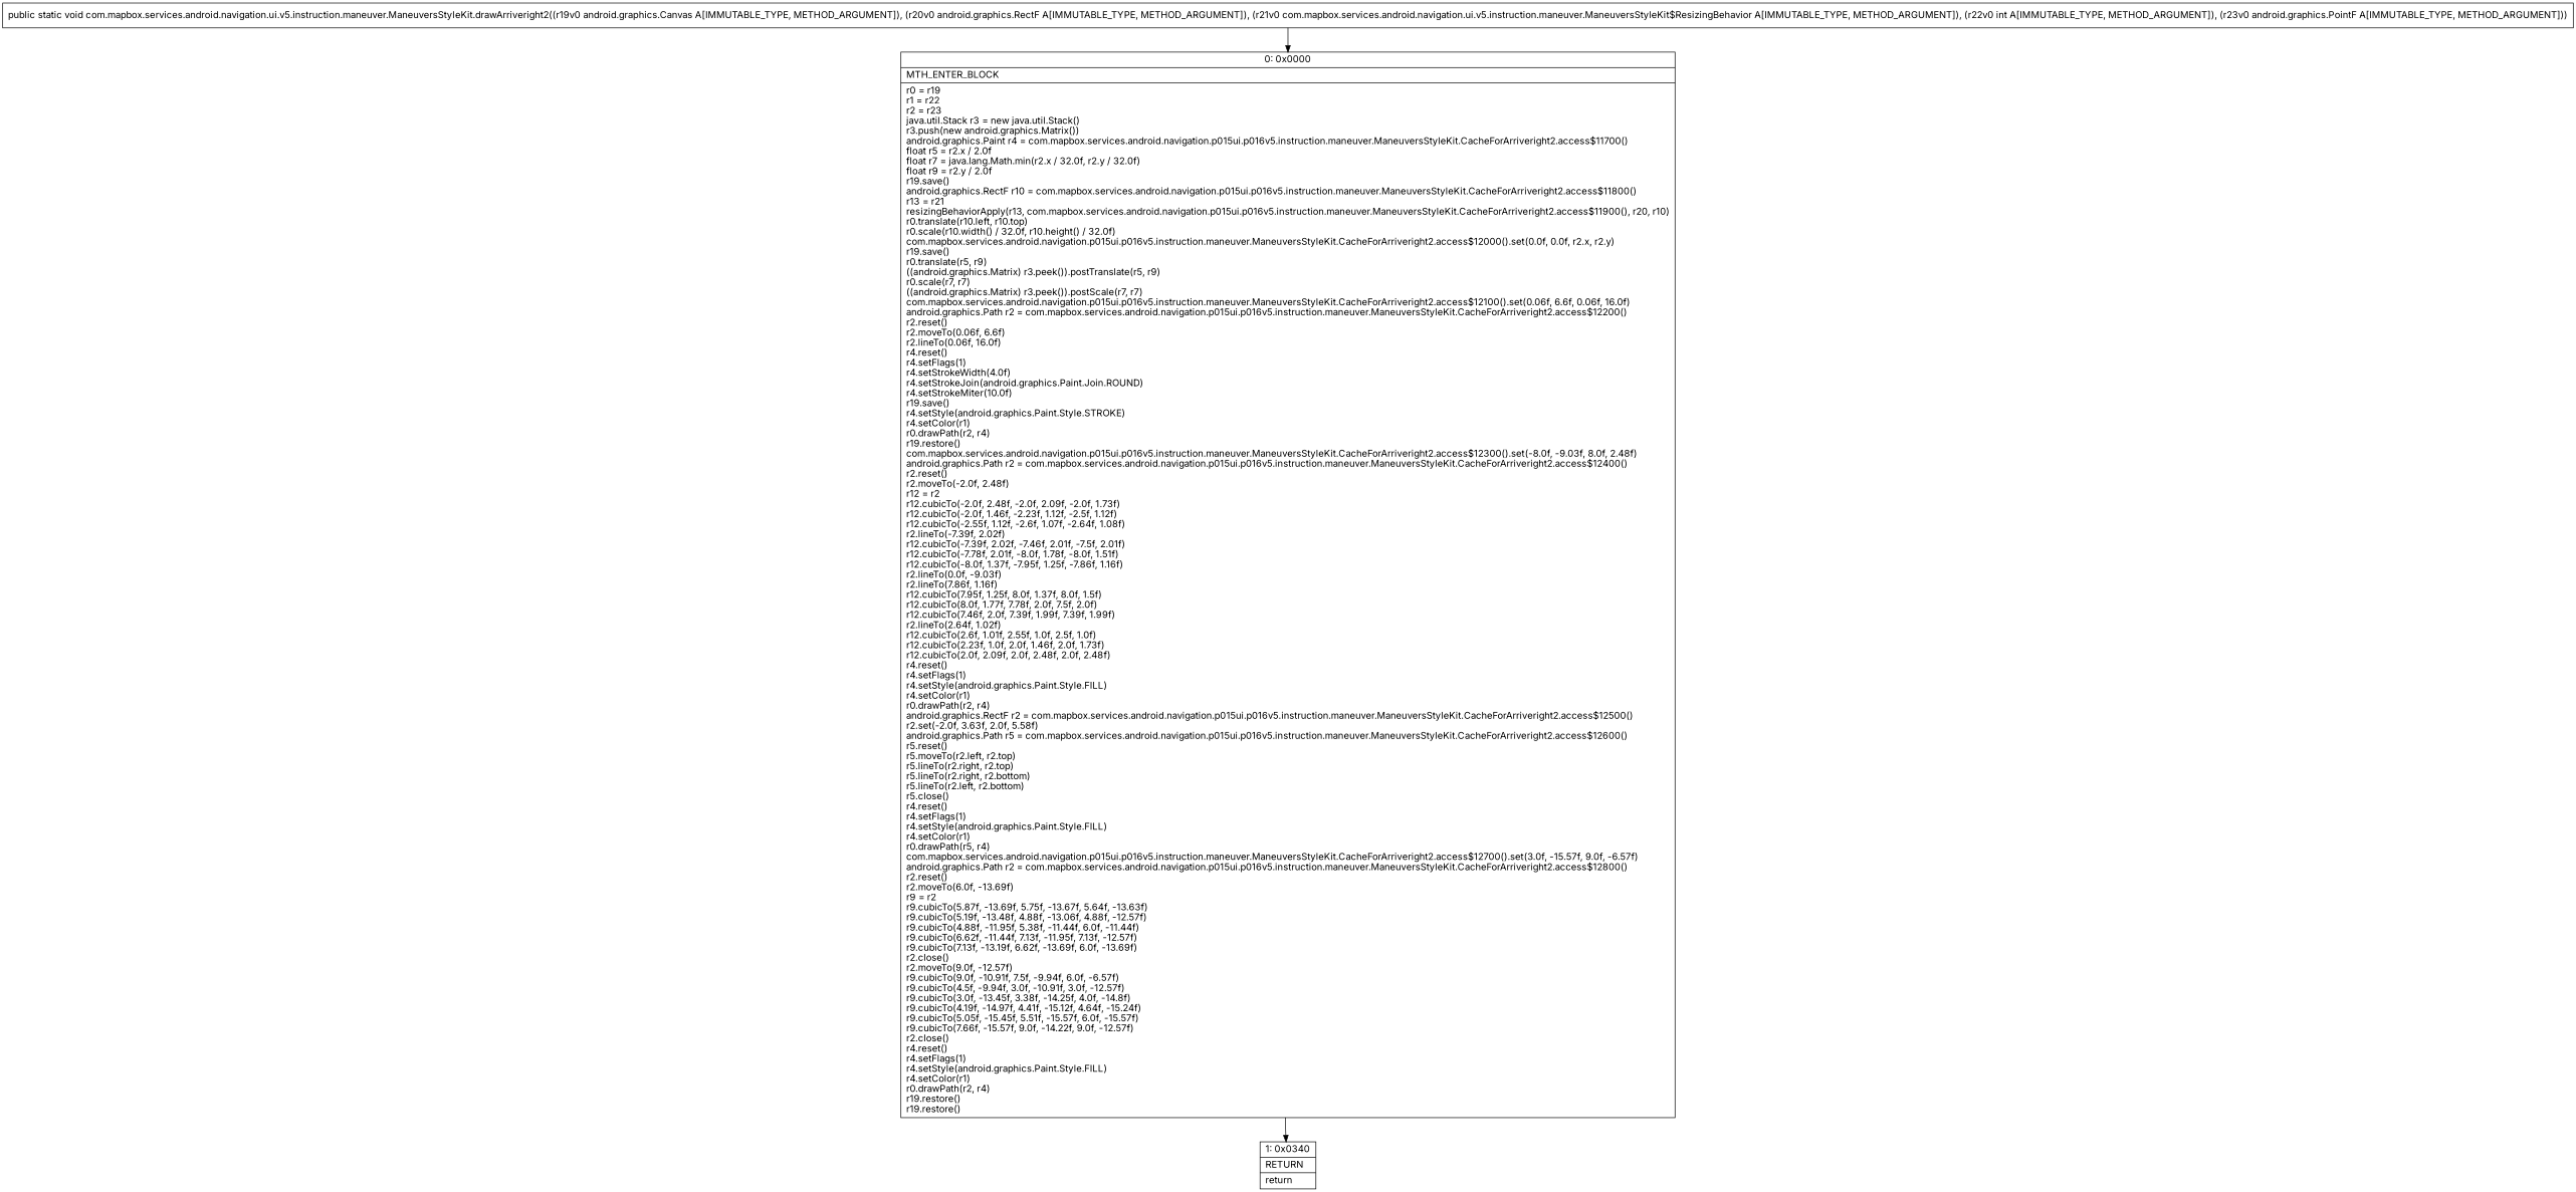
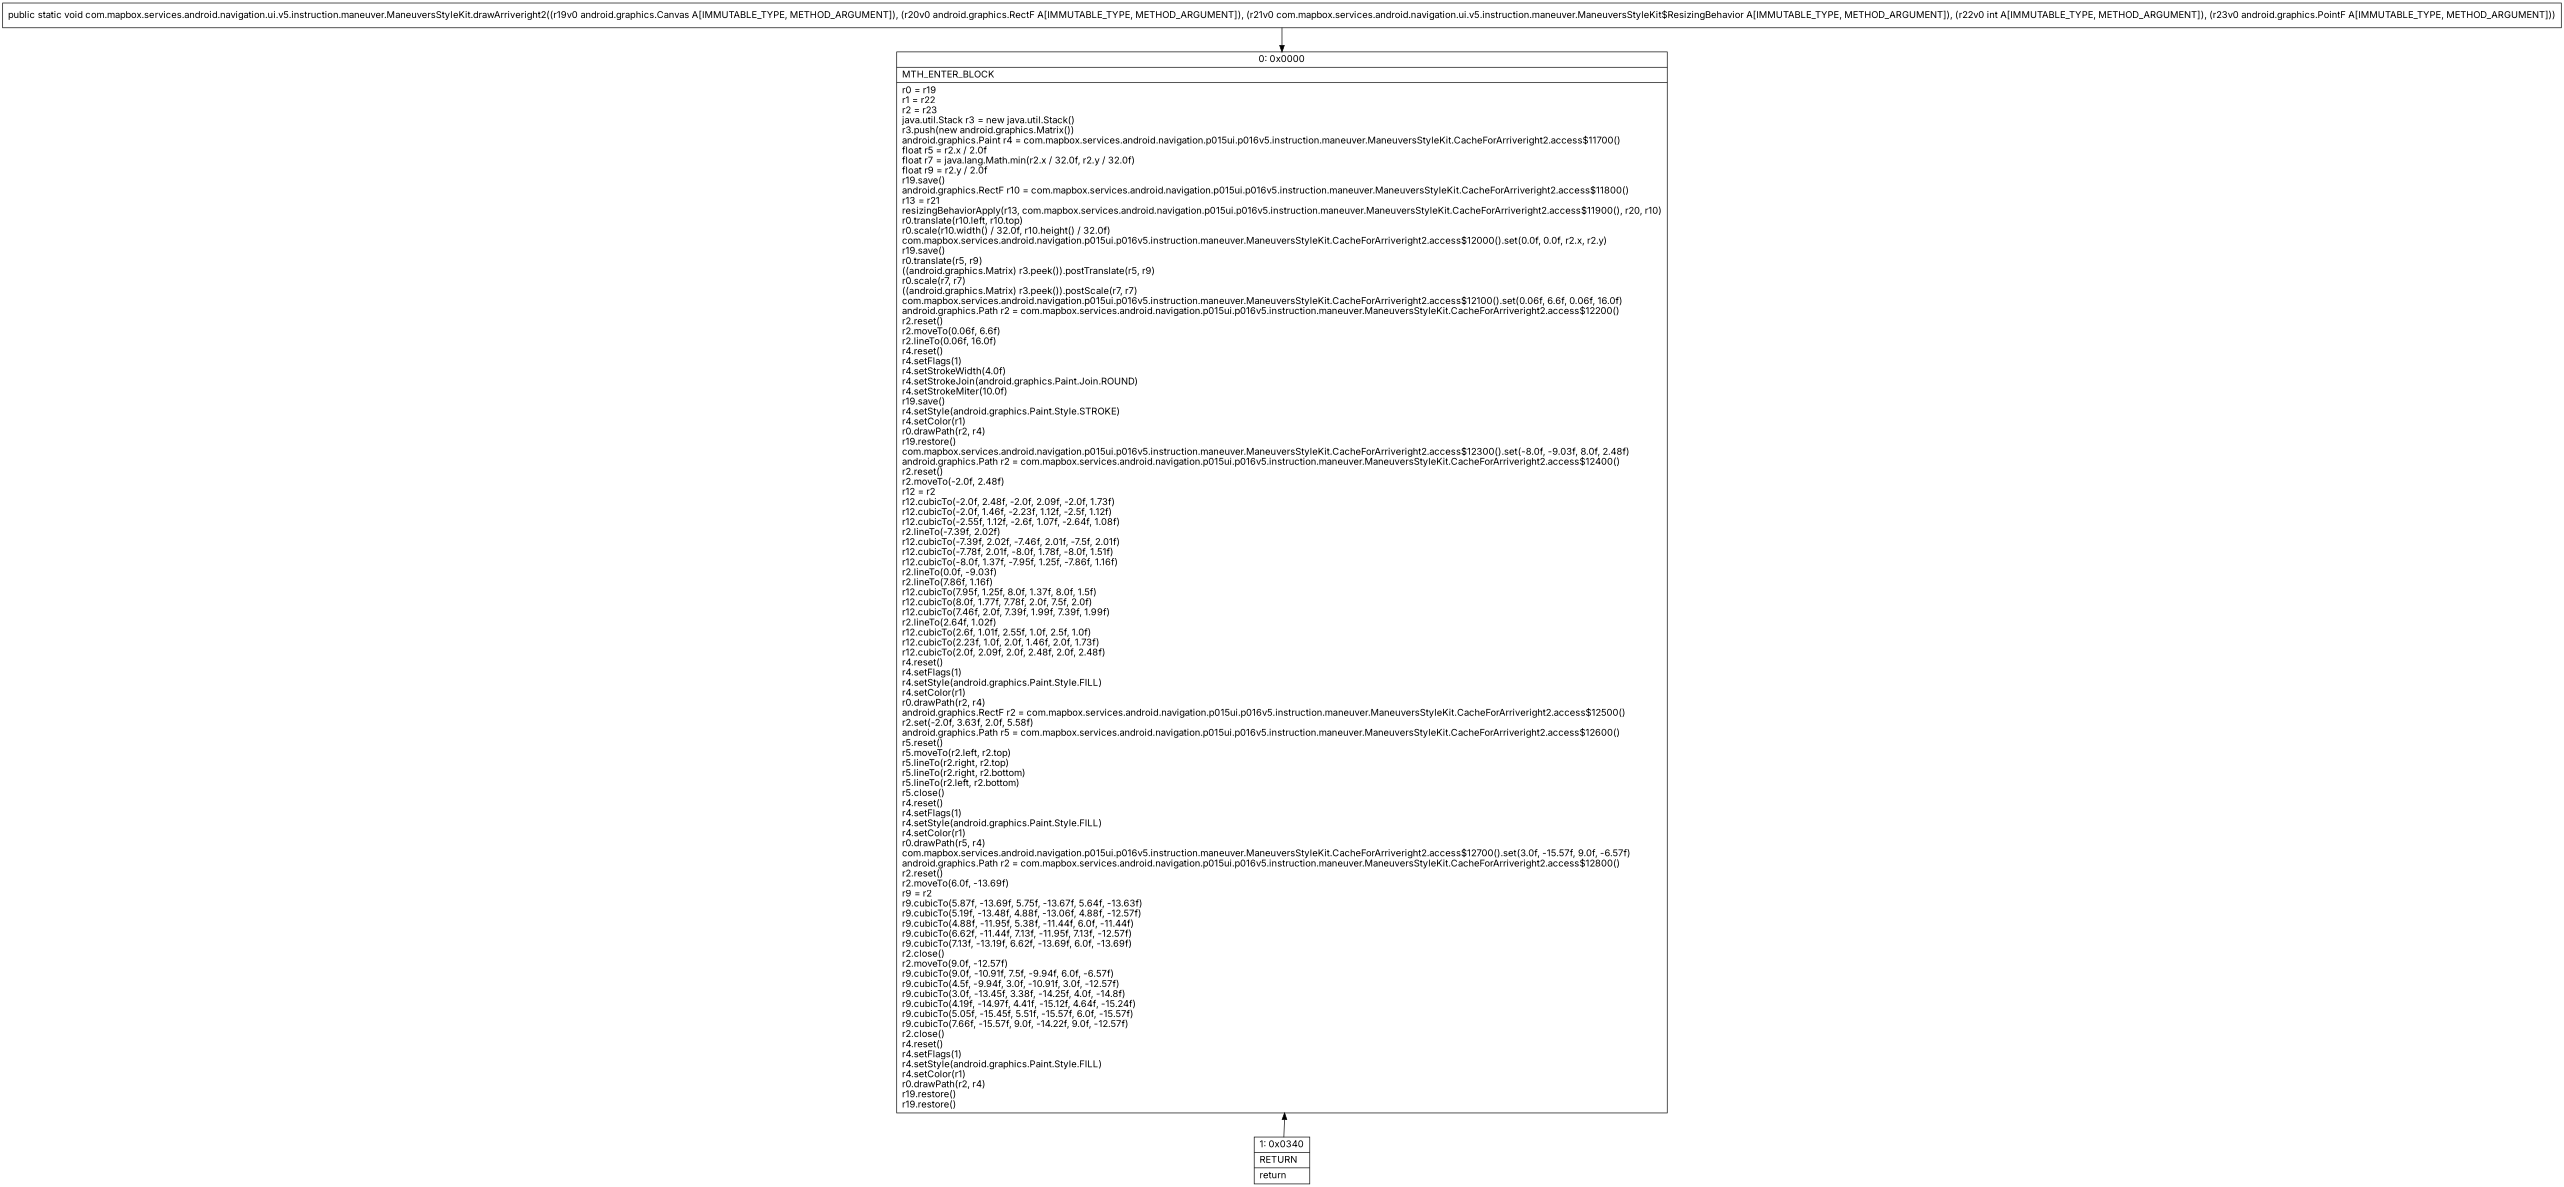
  digraph {
    fontname=Inter
    node [shape=record fontname=Inter]
    edge [fontname=Inter]
    n1 [label="{0\:\ 0x0000|MTH_ENTER_BLOCK\l|r0 = r19\lr1 = r22\lr2 = r23\ljava.util.Stack r3 = new java.util.Stack()\lr3.push(new android.graphics.Matrix())\landroid.graphics.Paint r4 = com.mapbox.services.android.navigation.p015ui.p016v5.instruction.maneuver.ManeuversStyleKit.CacheForArriveright2.access$11700()\lfloat r5 = r2.x \/ 2.0f\lfloat r7 = java.lang.Math.min(r2.x \/ 32.0f, r2.y \/ 32.0f)\lfloat r9 = r2.y \/ 2.0f\lr19.save()\landroid.graphics.RectF r10 = com.mapbox.services.android.navigation.p015ui.p016v5.instruction.maneuver.ManeuversStyleKit.CacheForArriveright2.access$11800()\lr13 = r21\lresizingBehaviorApply(r13, com.mapbox.services.android.navigation.p015ui.p016v5.instruction.maneuver.ManeuversStyleKit.CacheForArriveright2.access$11900(), r20, r10)\lr0.translate(r10.left, r10.top)\lr0.scale(r10.width() \/ 32.0f, r10.height() \/ 32.0f)\lcom.mapbox.services.android.navigation.p015ui.p016v5.instruction.maneuver.ManeuversStyleKit.CacheForArriveright2.access$12000().set(0.0f, 0.0f, r2.x, r2.y)\lr19.save()\lr0.translate(r5, r9)\l((android.graphics.Matrix) r3.peek()).postTranslate(r5, r9)\lr0.scale(r7, r7)\l((android.graphics.Matrix) r3.peek()).postScale(r7, r7)\lcom.mapbox.services.android.navigation.p015ui.p016v5.instruction.maneuver.ManeuversStyleKit.CacheForArriveright2.access$12100().set(0.06f, 6.6f, 0.06f, 16.0f)\landroid.graphics.Path r2 = com.mapbox.services.android.navigation.p015ui.p016v5.instruction.maneuver.ManeuversStyleKit.CacheForArriveright2.access$12200()\lr2.reset()\lr2.moveTo(0.06f, 6.6f)\lr2.lineTo(0.06f, 16.0f)\lr4.reset()\lr4.setFlags(1)\lr4.setStrokeWidth(4.0f)\lr4.setStrokeJoin(android.graphics.Paint.Join.ROUND)\lr4.setStrokeMiter(10.0f)\lr19.save()\lr4.setStyle(android.graphics.Paint.Style.STROKE)\lr4.setColor(r1)\lr0.drawPath(r2, r4)\lr19.restore()\lcom.mapbox.services.android.navigation.p015ui.p016v5.instruction.maneuver.ManeuversStyleKit.CacheForArriveright2.access$12300().set(\-8.0f, \-9.03f, 8.0f, 2.48f)\landroid.graphics.Path r2 = com.mapbox.services.android.navigation.p015ui.p016v5.instruction.maneuver.ManeuversStyleKit.CacheForArriveright2.access$12400()\lr2.reset()\lr2.moveTo(\-2.0f, 2.48f)\lr12 = r2\lr12.cubicTo(\-2.0f, 2.48f, \-2.0f, 2.09f, \-2.0f, 1.73f)\lr12.cubicTo(\-2.0f, 1.46f, \-2.23f, 1.12f, \-2.5f, 1.12f)\lr12.cubicTo(\-2.55f, 1.12f, \-2.6f, 1.07f, \-2.64f, 1.08f)\lr2.lineTo(\-7.39f, 2.02f)\lr12.cubicTo(\-7.39f, 2.02f, \-7.46f, 2.01f, \-7.5f, 2.01f)\lr12.cubicTo(\-7.78f, 2.01f, \-8.0f, 1.78f, \-8.0f, 1.51f)\lr12.cubicTo(\-8.0f, 1.37f, \-7.95f, 1.25f, \-7.86f, 1.16f)\lr2.lineTo(0.0f, \-9.03f)\lr2.lineTo(7.86f, 1.16f)\lr12.cubicTo(7.95f, 1.25f, 8.0f, 1.37f, 8.0f, 1.5f)\lr12.cubicTo(8.0f, 1.77f, 7.78f, 2.0f, 7.5f, 2.0f)\lr12.cubicTo(7.46f, 2.0f, 7.39f, 1.99f, 7.39f, 1.99f)\lr2.lineTo(2.64f, 1.02f)\lr12.cubicTo(2.6f, 1.01f, 2.55f, 1.0f, 2.5f, 1.0f)\lr12.cubicTo(2.23f, 1.0f, 2.0f, 1.46f, 2.0f, 1.73f)\lr12.cubicTo(2.0f, 2.09f, 2.0f, 2.48f, 2.0f, 2.48f)\lr4.reset()\lr4.setFlags(1)\lr4.setStyle(android.graphics.Paint.Style.FILL)\lr4.setColor(r1)\lr0.drawPath(r2, r4)\landroid.graphics.RectF r2 = com.mapbox.services.android.navigation.p015ui.p016v5.instruction.maneuver.ManeuversStyleKit.CacheForArriveright2.access$12500()\lr2.set(\-2.0f, 3.63f, 2.0f, 5.58f)\landroid.graphics.Path r5 = com.mapbox.services.android.navigation.p015ui.p016v5.instruction.maneuver.ManeuversStyleKit.CacheForArriveright2.access$12600()\lr5.reset()\lr5.moveTo(r2.left, r2.top)\lr5.lineTo(r2.right, r2.top)\lr5.lineTo(r2.right, r2.bottom)\lr5.lineTo(r2.left, r2.bottom)\lr5.close()\lr4.reset()\lr4.setFlags(1)\lr4.setStyle(android.graphics.Paint.Style.FILL)\lr4.setColor(r1)\lr0.drawPath(r5, r4)\lcom.mapbox.services.android.navigation.p015ui.p016v5.instruction.maneuver.ManeuversStyleKit.CacheForArriveright2.access$12700().set(3.0f, \-15.57f, 9.0f, \-6.57f)\landroid.graphics.Path r2 = com.mapbox.services.android.navigation.p015ui.p016v5.instruction.maneuver.ManeuversStyleKit.CacheForArriveright2.access$12800()\lr2.reset()\lr2.moveTo(6.0f, \-13.69f)\lr9 = r2\lr9.cubicTo(5.87f, \-13.69f, 5.75f, \-13.67f, 5.64f, \-13.63f)\lr9.cubicTo(5.19f, \-13.48f, 4.88f, \-13.06f, 4.88f, \-12.57f)\lr9.cubicTo(4.88f, \-11.95f, 5.38f, \-11.44f, 6.0f, \-11.44f)\lr9.cubicTo(6.62f, \-11.44f, 7.13f, \-11.95f, 7.13f, \-12.57f)\lr9.cubicTo(7.13f, \-13.19f, 6.62f, \-13.69f, 6.0f, \-13.69f)\lr2.close()\lr2.moveTo(9.0f, \-12.57f)\lr9.cubicTo(9.0f, \-10.91f, 7.5f, \-9.94f, 6.0f, \-6.57f)\lr9.cubicTo(4.5f, \-9.94f, 3.0f, \-10.91f, 3.0f, \-12.57f)\lr9.cubicTo(3.0f, \-13.45f, 3.38f, \-14.25f, 4.0f, \-14.8f)\lr9.cubicTo(4.19f, \-14.97f, 4.41f, \-15.12f, 4.64f, \-15.24f)\lr9.cubicTo(5.05f, \-15.45f, 5.51f, \-15.57f, 6.0f, \-15.57f)\lr9.cubicTo(7.66f, \-15.57f, 9.0f, \-14.22f, 9.0f, \-12.57f)\lr2.close()\lr4.reset()\lr4.setFlags(1)\lr4.setStyle(android.graphics.Paint.Style.FILL)\lr4.setColor(r1)\lr0.drawPath(r2, r4)\lr19.restore()\lr19.restore()\l}"]
    n2 [label="{1\:\ 0x0340|RETURN\l|return\l}"]
    n3 [label="{public static void com.mapbox.services.android.navigation.ui.v5.instruction.maneuver.ManeuversStyleKit.drawArriveright2((r19v0 android.graphics.Canvas A[IMMUTABLE_TYPE, METHOD_ARGUMENT]), (r20v0 android.graphics.RectF A[IMMUTABLE_TYPE, METHOD_ARGUMENT]), (r21v0 com.mapbox.services.android.navigation.ui.v5.instruction.maneuver.ManeuversStyleKit$ResizingBehavior A[IMMUTABLE_TYPE, METHOD_ARGUMENT]), (r22v0 int A[IMMUTABLE_TYPE, METHOD_ARGUMENT]), (r23v0 android.graphics.PointF A[IMMUTABLE_TYPE, METHOD_ARGUMENT])) }"]
-   n1 -> n2
+   n2 -> n1
    n3 -> n1
  }
